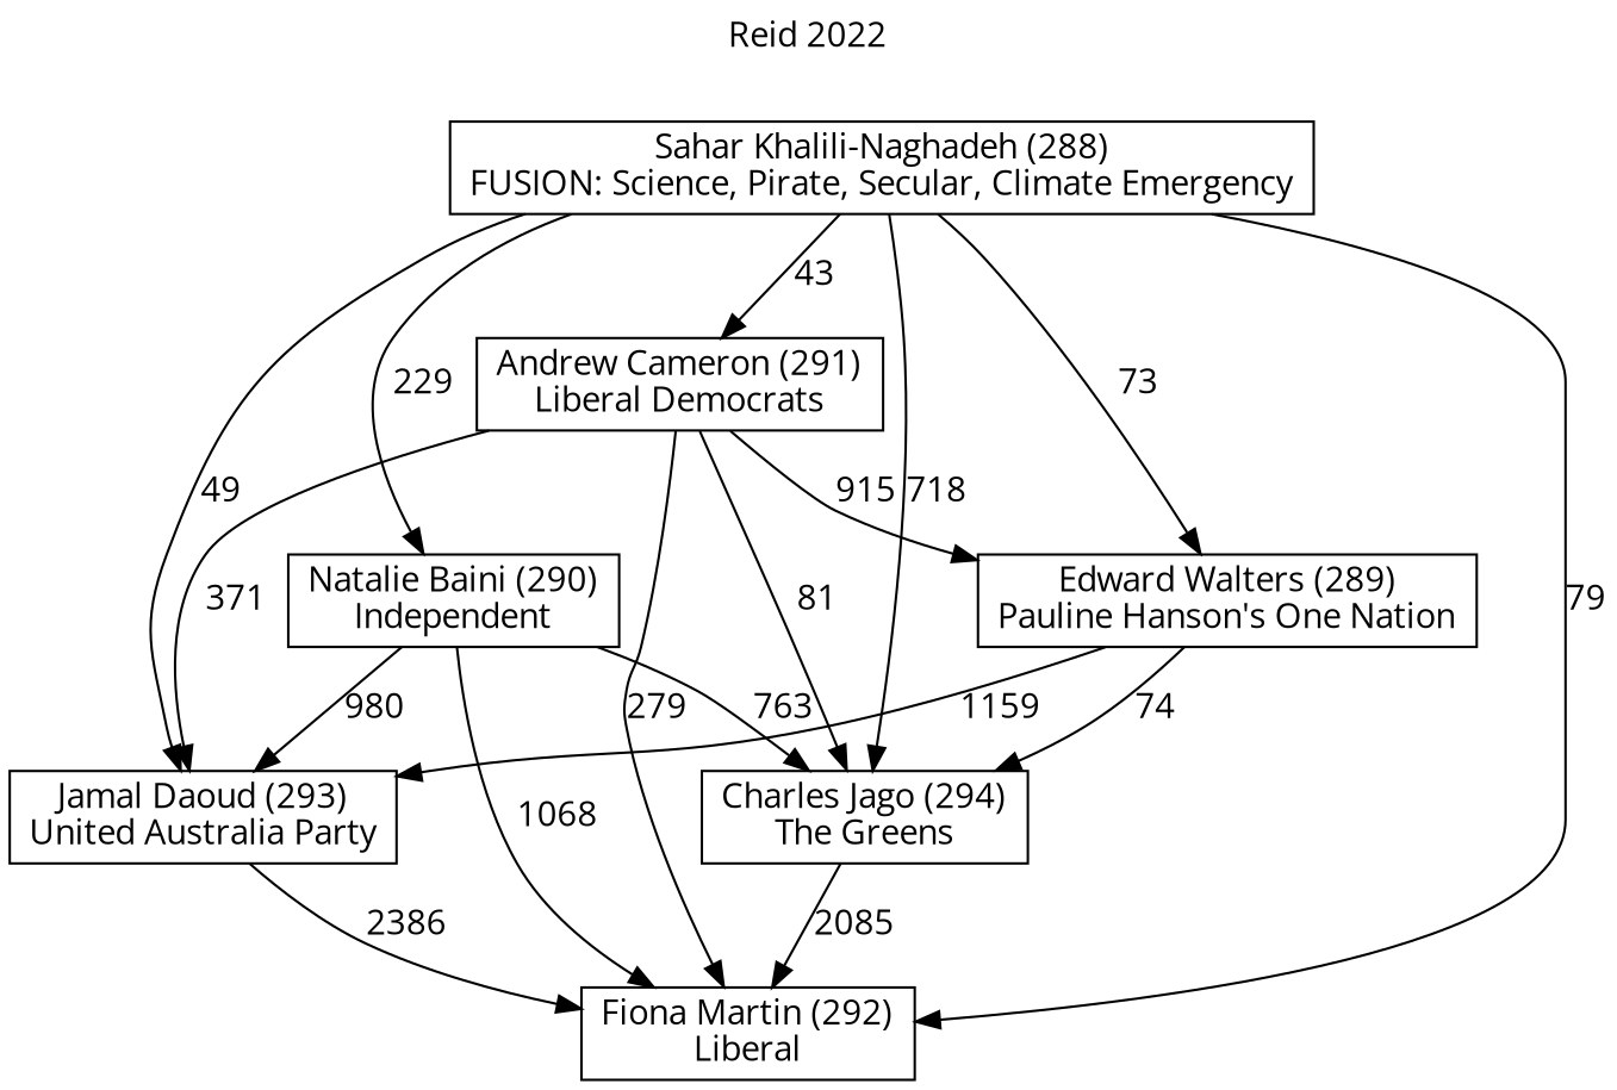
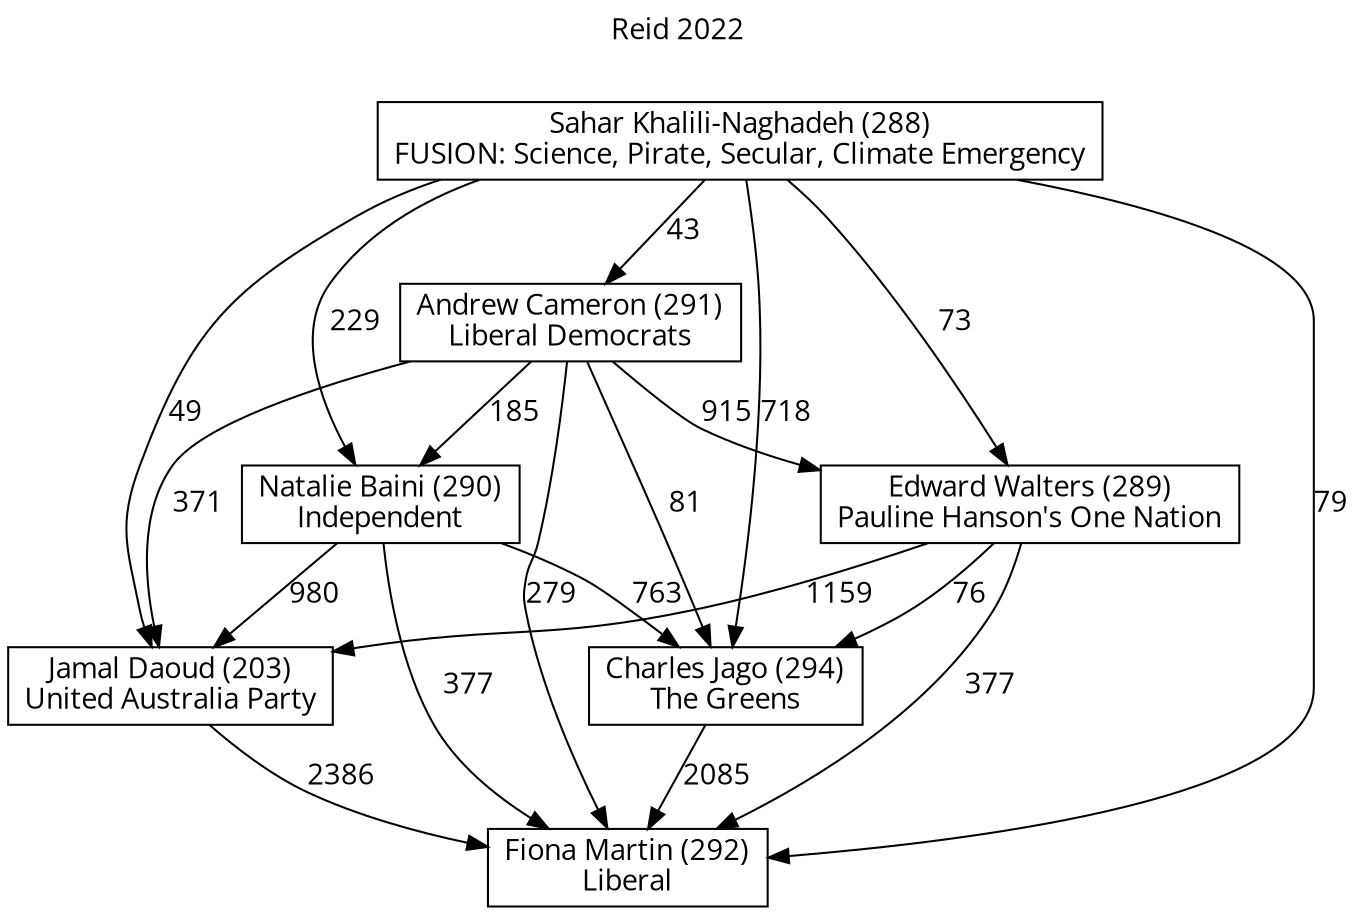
  digraph {
    fontname="Open Sans"
    label="Reid 2022"
    labelloc=t
    mclimit=10
    node [fontname="Open Sans" shape=box]
    edge [fontname="Open Sans"]
    n1 [label="Fiona Martin (292)\nLiberal"]
    n2 [label="Charles Jago (294)\nThe Greens"]
-   n3 [label="Jamal Daoud (293)\nUnited Australia Party"]
+   n3 [label="Jamal Daoud (203)\nUnited Australia Party"]
    n4 [label="Natalie Baini (290)\nIndependent"]
    n5 [label="Edward Walters (289)\nPauline Hanson's One Nation"]
    n6 [label="Andrew Cameron (291)\nLiberal Democrats"]
    n7 [label="Sahar Khalili-Naghadeh (288)\nFUSION: Science, Pirate, Secular, Climate Emergency"]
    n2 -> n1 [label=2085]
    n3 -> n1 [label=2386]
-   n4 -> n1 [label=1068]
+   n4 -> n1 [label=377]
    n4 -> n2 [label=763]
    n4 -> n3 [label=980]
-   n5 -> n2 [label=74]
+   n5 -> n1 [label=377]
+   n5 -> n2 [label=76]
    n5 -> n3 [label=1159]
    n6 -> n1 [label=279]
    n6 -> n2 [label=81]
    n6 -> n3 [label=371]
+   n6 -> n4 [label=185]
    n6 -> n5 [label=915]
    n7 -> n1 [label=79]
    n7 -> n2 [label=718]
    n7 -> n3 [label=49]
    n7 -> n4 [label=229]
    n7 -> n5 [label=73]
    n7 -> n6 [label=43]
  }
